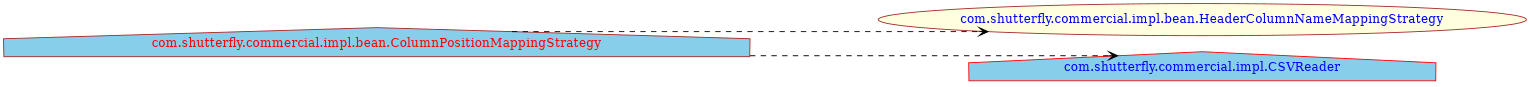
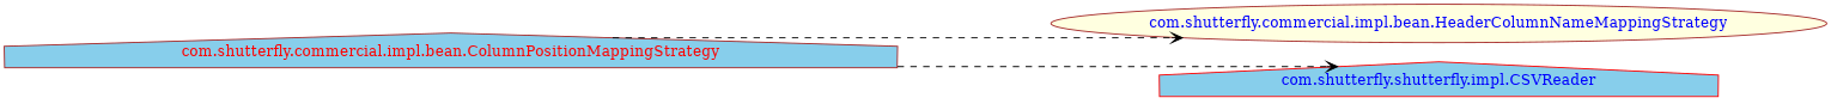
  digraph {
    concentrate=true
    rankdir=LR
    ranksep=2.0
    splines=ortho
    node [fontcolor=blue style=filled fillcolor=skyblue color=brown shape=house]
    edge [style=dashed arrowhead=vee]
    "com.shutterfly.commercial.impl.bean.ColumnPositionMappingStrategy" [fontcolor=red]
    "com.shutterfly.commercial.impl.bean.HeaderColumnNameMappingStrategy" [fillcolor=lightyellow shape=ellipse]
-   "com.shutterfly.commercial.impl.CSVReader" [color=red]
+   "com.shutterfly.commercial.impl.CSVReader" [color=red label="com.shutterfly.shutterfly.impl.CSVReader"]
    "com.shutterfly.commercial.impl.bean.ColumnPositionMappingStrategy" -> "com.shutterfly.commercial.impl.bean.HeaderColumnNameMappingStrategy"
    "com.shutterfly.commercial.impl.bean.ColumnPositionMappingStrategy" -> "com.shutterfly.commercial.impl.CSVReader"
  }
